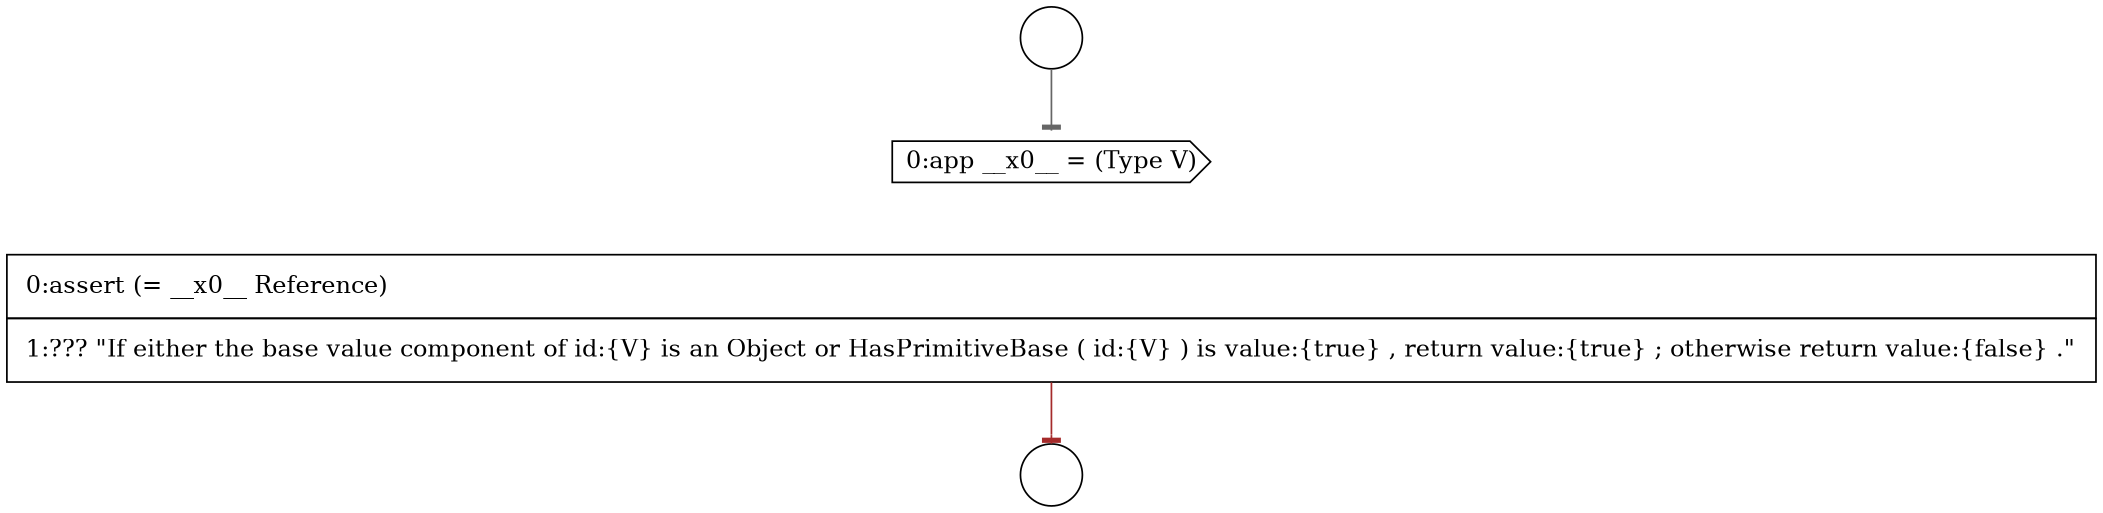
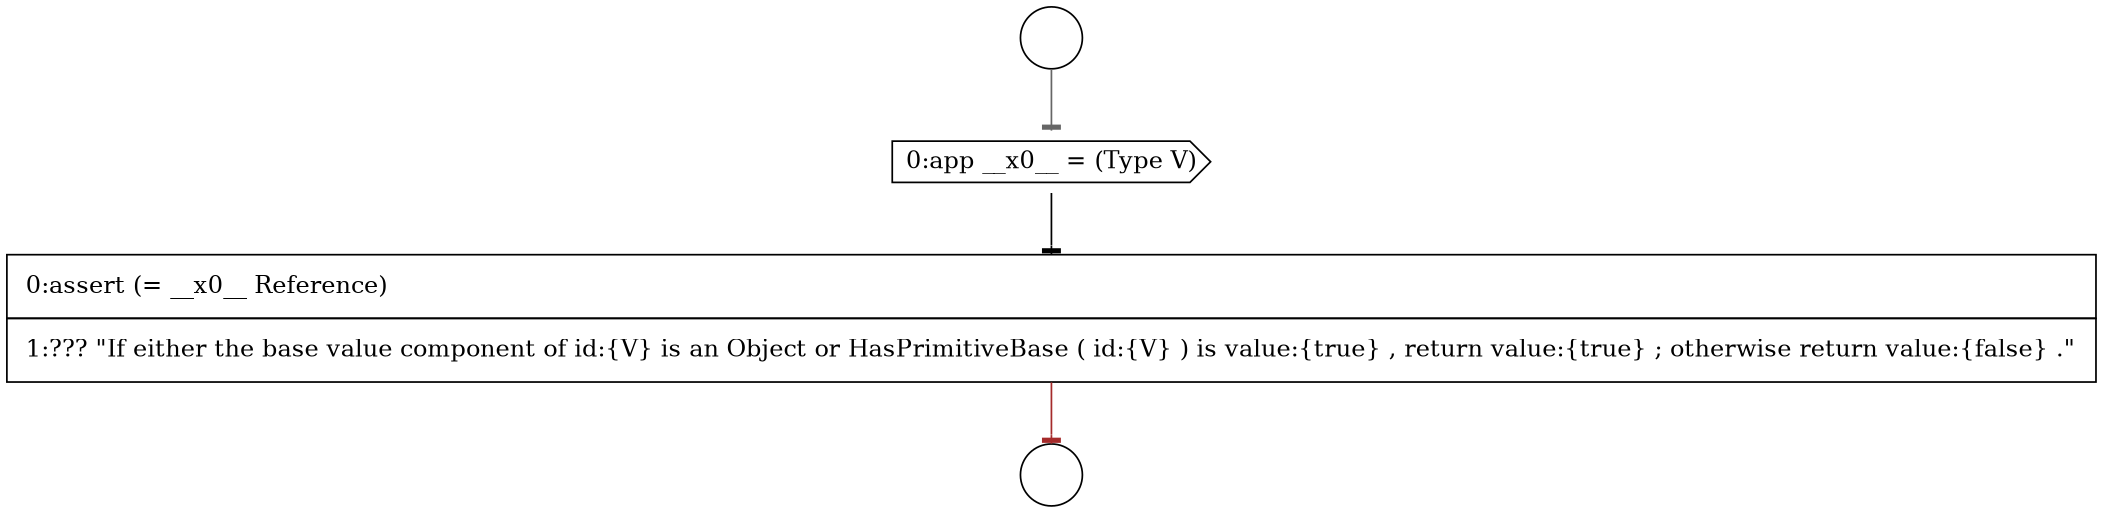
  digraph {
    node [color=black fillcolor=white shape=circle style=filled]
    edge [arrowhead=tee]
    n1 [label=" "]
    n2 [label=<<font color="black">0:app __x0__ = (Type V)</font>> shape=cds]
    n3 [label=<<font color="black">     <table border="0" cellborder="1" cellspacing="0" cellpadding="10">       <tr><td align="left">0:assert (= __x0__ Reference)</td></tr>       <tr><td align="left">1:??? &quot;If either the base value component of id:{V} is an Object or HasPrimitiveBase ( id:{V} ) is value:{true} , return value:{true} ; otherwise return value:{false} .&quot;</td></tr>     </table>   </font>> margin=0 shape=none]
    n4 [label=" "]
    n1 -> n2 [color=gray40]
+   n2 -> n3 [color=black]
    n3 -> n4 [color=brown]
  }
